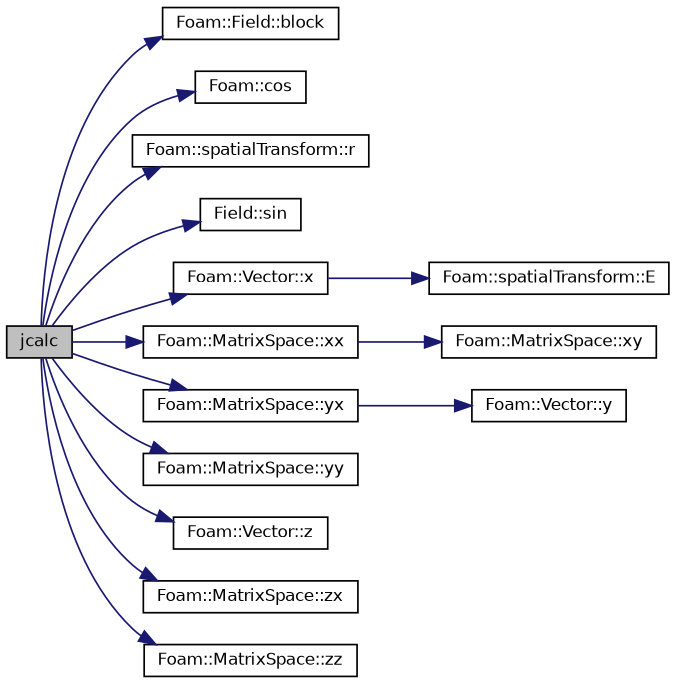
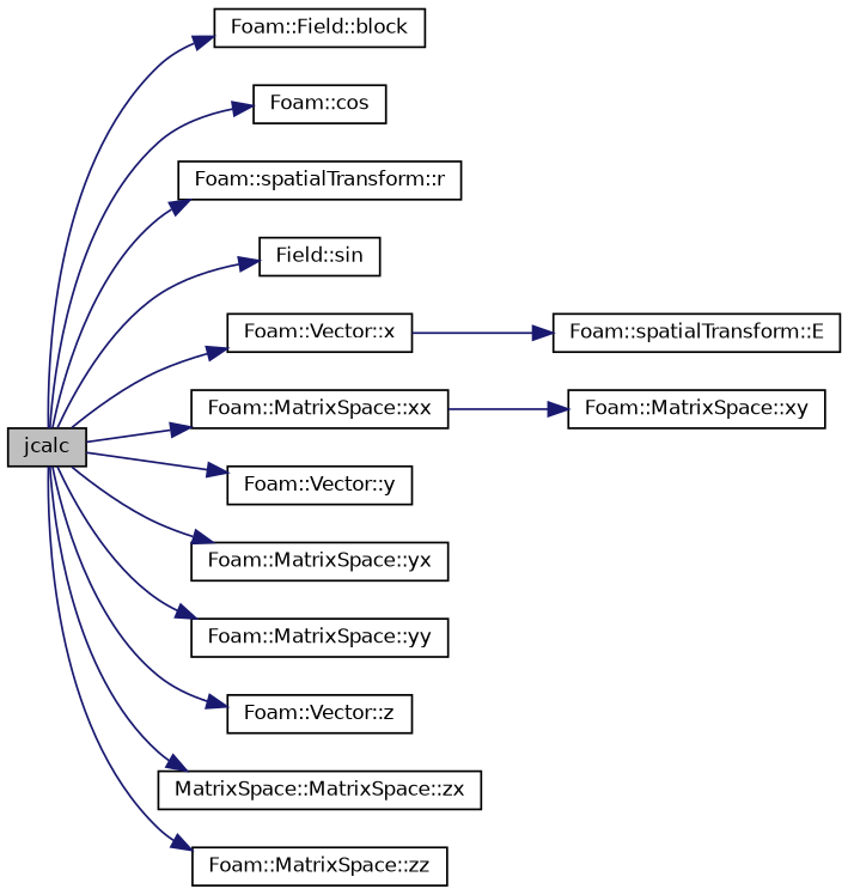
  digraph {
    rankdir=LR
    node [color=black fontname=Helvetica fontsize=10 shape=record]
    edge [color=midnightblue fontname=Helvetica fontsize=10 labelfontname=Helvetica labelfontsize=10 style=solid]
    n1 [fillcolor=grey75 fontcolor=black height=0.2 label=jcalc style=filled width=0.4]
    n2 [height=0.2 label="Foam::Field::block" width=0.4]
    n3 [height=0.2 label="Foam::cos" width=0.4]
    n4 [height=0.2 label="Foam::spatialTransform::r" width=0.4]
    n5 [height=0.2 label="Field::sin" width=0.4]
    n6 [height=0.2 label="Foam::Vector::x" width=0.4]
    n7 [height=0.2 label="Foam::MatrixSpace::xx" width=0.4]
    n8 [height=0.2 label="Foam::Vector::y" width=0.4]
    n9 [height=0.2 label="Foam::MatrixSpace::yx" width=0.4]
    n10 [height=0.2 label="Foam::MatrixSpace::yy" width=0.4]
    n11 [height=0.2 label="Foam::Vector::z" width=0.4]
-   n12 [height=0.2 label="Foam::MatrixSpace::zx" width=0.4]
+   n12 [height=0.2 label="MatrixSpace::MatrixSpace::zx" width=0.4]
    n13 [height=0.2 label="Foam::MatrixSpace::zz" width=0.4]
    n14 [height=0.2 label="Foam::spatialTransform::E" width=0.4]
    n15 [height=0.2 label="Foam::MatrixSpace::xy" width=0.4]
    n1 -> n2
    n1 -> n3
    n1 -> n4
    n1 -> n5
    n1 -> n6
    n1 -> n7
-   n9 -> n8
+   n1 -> n8
    n1 -> n9
    n1 -> n10
    n1 -> n11
    n1 -> n12
    n1 -> n13
    n6 -> n14
    n7 -> n15
  }
